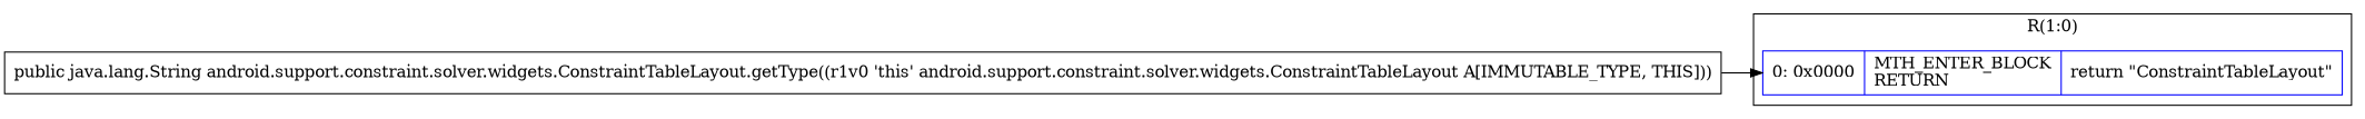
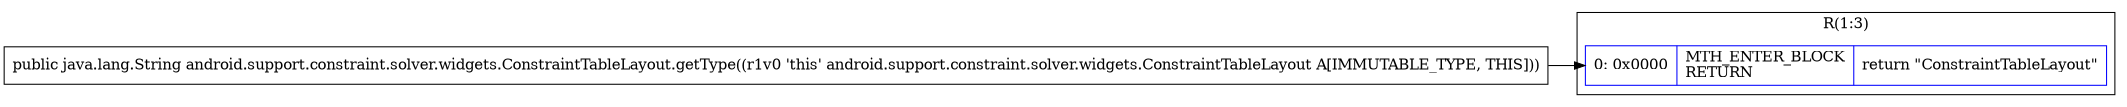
  digraph {
    rankdir=LR
    node [shape=record]
    n1 [color=blue label="{0\:\ 0x0000|MTH_ENTER_BLOCK\lRETURN\l|return \"ConstraintTableLayout\"\l}"]
    n2 [label="{public java.lang.String android.support.constraint.solver.widgets.ConstraintTableLayout.getType((r1v0 'this' android.support.constraint.solver.widgets.ConstraintTableLayout A[IMMUTABLE_TYPE, THIS])) }"]
    subgraph cluster_1 {
-     label="R(1:0)"
+     label="R(1:3)"
      n1
    }
    n2 -> n1
  }
